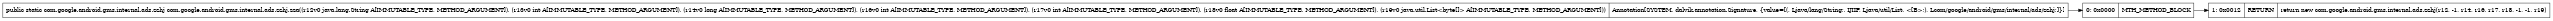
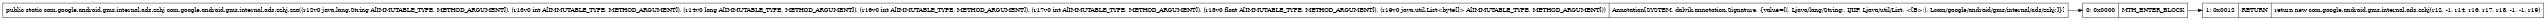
  digraph {
    rankdir=LR
    node [shape=record]
-   n1 [label="{0\:\ 0x0000|MTH_METHOD_BLOCK\l}"]
+   n1 [label="{0\:\ 0x0000|MTH_ENTER_BLOCK\l}"]
    n2 [label="{1\:\ 0x0012|RETURN\l|return new com.google.android.gms.internal.ads.zzhj(r12, \-1, r14, r16, r17, r18, \-1, \-1, r19)\l}"]
    n3 [label="{public static com.google.android.gms.internal.ads.zzhj com.google.android.gms.internal.ads.zzhj.zza((r12v0 java.lang.String A[IMMUTABLE_TYPE, METHOD_ARGUMENT]), (r13v0 int A[IMMUTABLE_TYPE, METHOD_ARGUMENT]), (r14v0 long A[IMMUTABLE_TYPE, METHOD_ARGUMENT]), (r16v0 int A[IMMUTABLE_TYPE, METHOD_ARGUMENT]), (r17v0 int A[IMMUTABLE_TYPE, METHOD_ARGUMENT]), (r18v0 float A[IMMUTABLE_TYPE, METHOD_ARGUMENT]), (r19v0 java.util.List\<byte[]\> A[IMMUTABLE_TYPE, METHOD_ARGUMENT]))  | Annotation[SYSTEM, dalvik.annotation.Signature, \{value=[(, Ljava\/lang\/String;, IJIIF, Ljava\/util\/List, \<[B\>;), Lcom\/google\/android\/gms\/internal\/ads\/zzhj;]\}]\l}"]
    n1 -> n2
    n3 -> n1
  }
